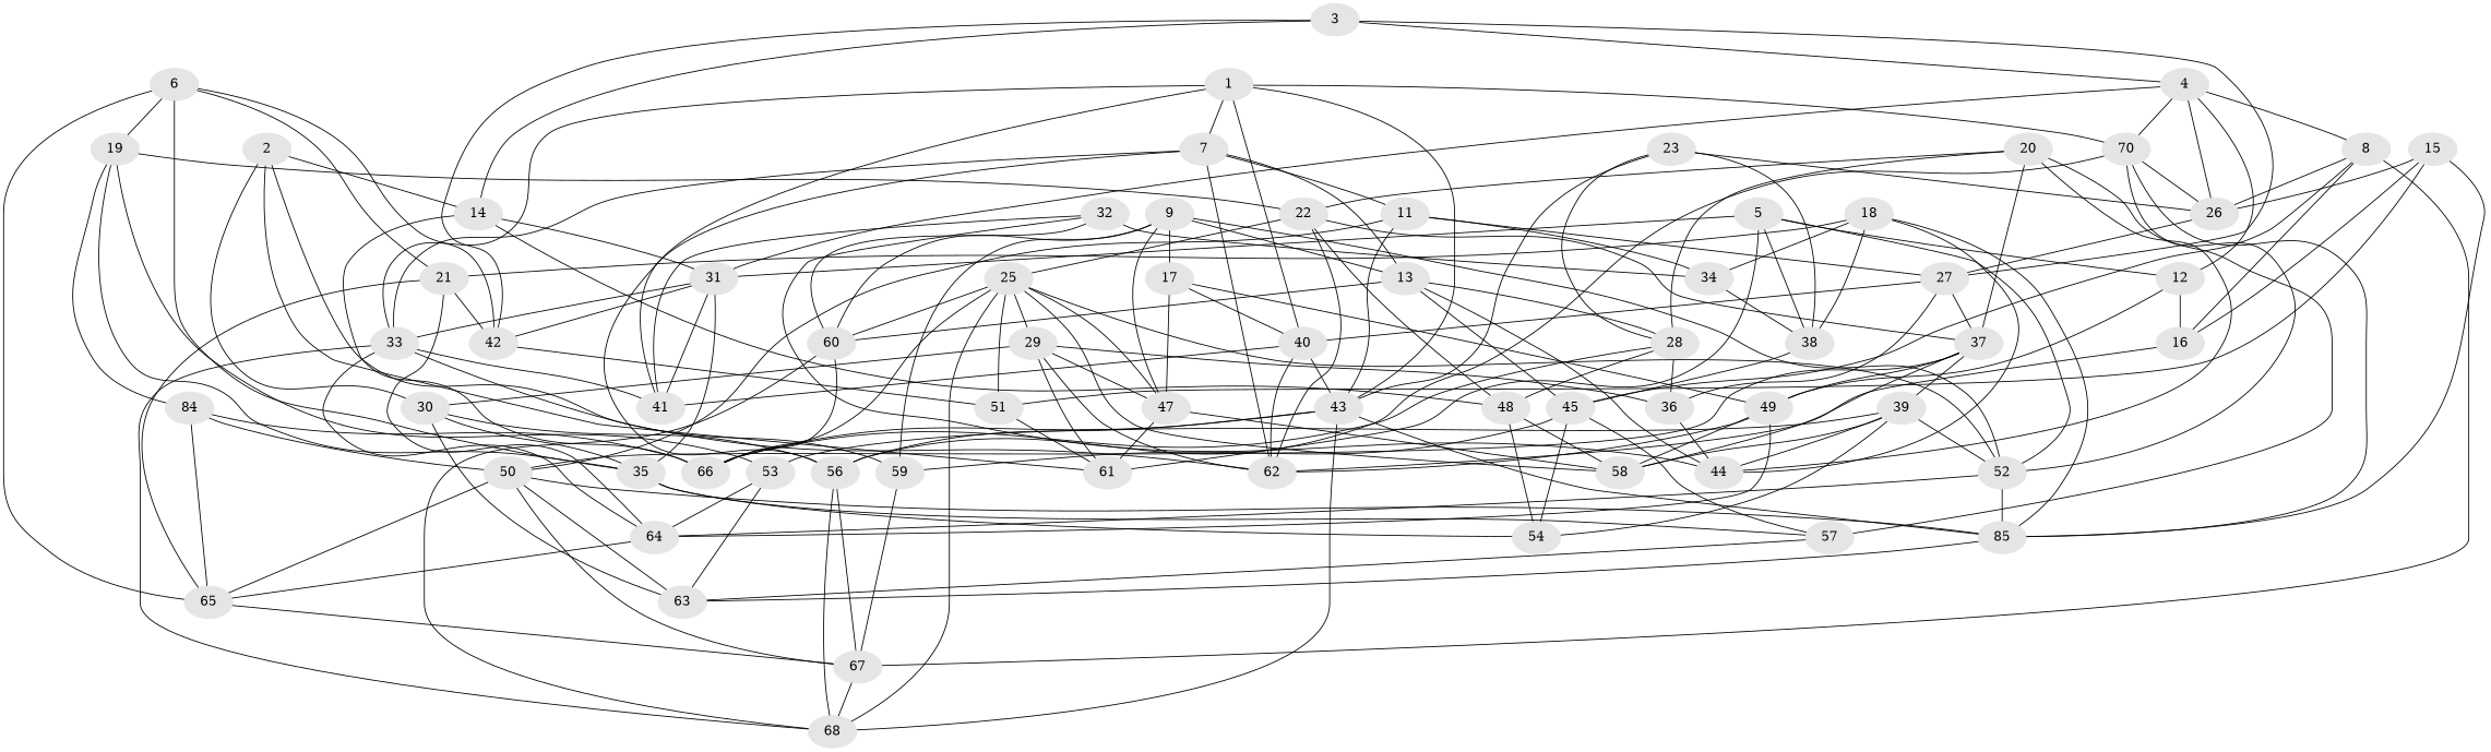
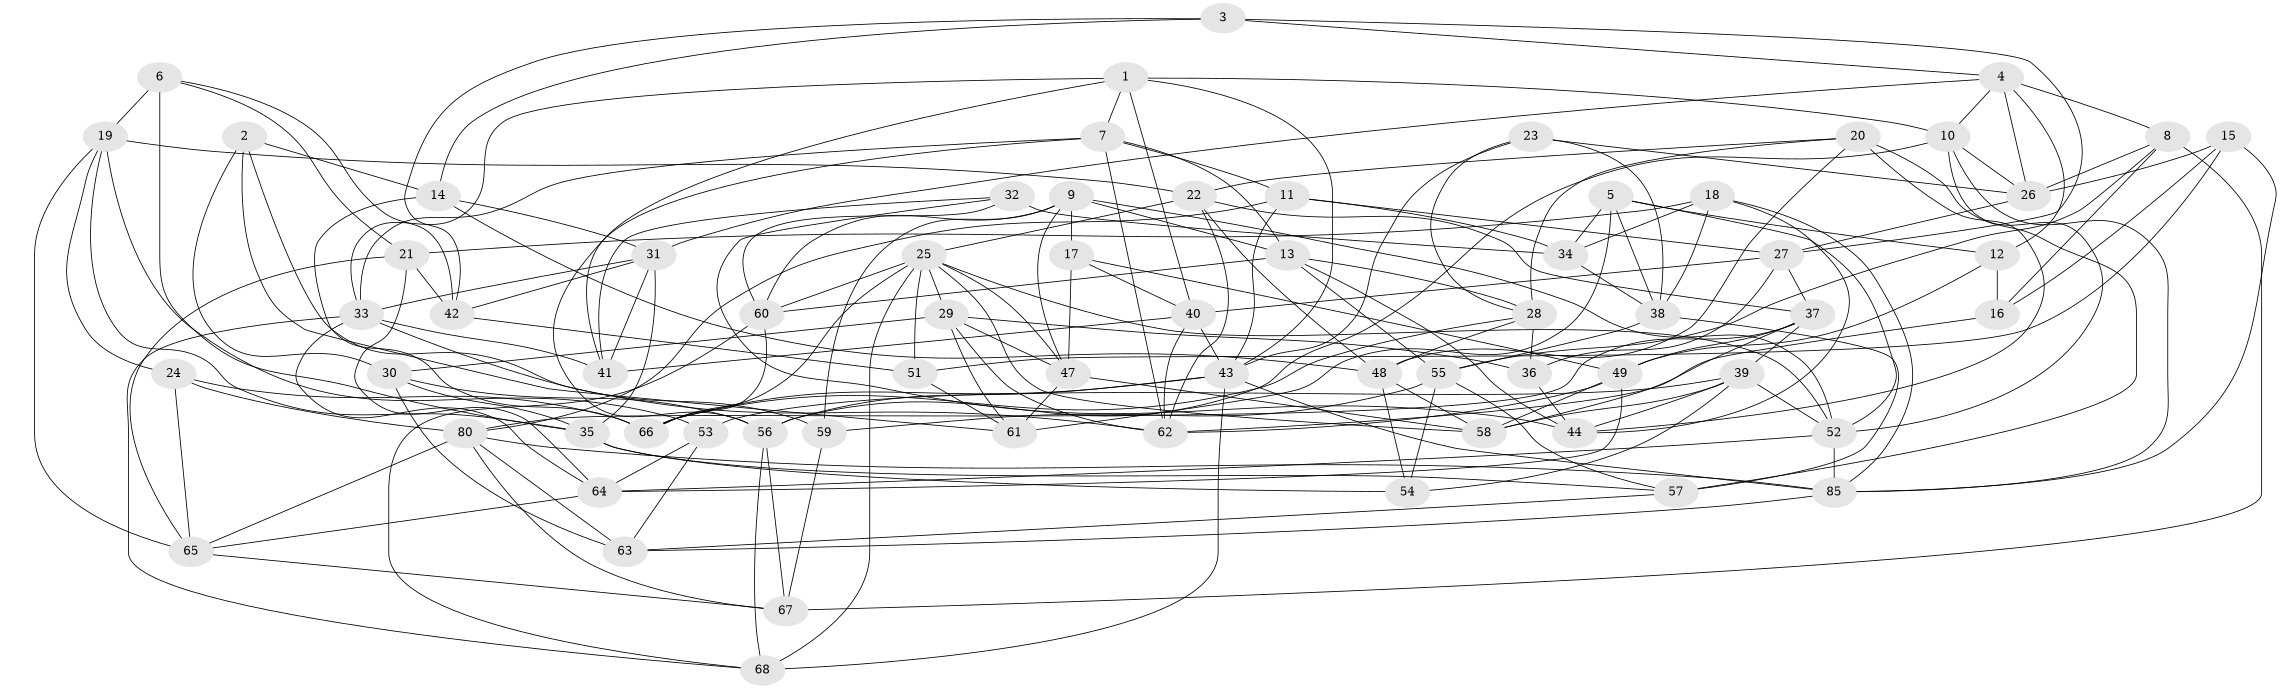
  graph {
    node [color=gray90 style=filled]
    edge [weight=1.0]
    1
    7
-   10 [label=70]
+   10
    33
    40
    41
    43
    62
    11
    13
    56
    26
    52
    n14 [label=85]
    59
    64
    68
    66
    2
    14
    30
    61
    31
    48
    35
    63
    3
    4
    27
    42
    8
    12
    37
    36
    51
    16
-   45
+   45 [label=55]
    67
    49
    5
    34
    38
    57
    6
    19
    21
    22
-   24 [label=84]
+   24
    53
    65
    54
-   50
+   50 [label=80]
    60
    28
    44
    9
    17
    47
    58
    15
    18
    25
    20
    29
    39
    23
    32
    1 -- 7
    1 -- 10
    1 -- 33
    1 -- 40
    1 -- 41
    1 -- 43
    7 -- 33
    7 -- 62
    7 -- 11
    7 -- 13
    7 -- 56
    10 -- 56
    10 -- 26
    10 -- 52
    10 -- n14
    33 -- 41
    33 -- 59
    33 -- 64
    33 -- 68
    40 -- 41
    40 -- 43
    40 -- 62
    43 -- 56
    43 -- n14
    43 -- 68
    43 -- 66
    11 -- 43
    11 -- 27
    11 -- 34 [weight=2.0]
    11 -- 50
    13 -- 45
    13 -- 60
    13 -- 28
    13 -- 44
    56 -- 68
    56 -- 67
    26 -- 27
    52 -- n14 [weight=2.0]
    52 -- 64
    n14 -- 63
    59 -- 67
    64 -- 65
    2 -- 62
    2 -- 14
    2 -- 30
    2 -- 61
    14 -- 66
    14 -- 31
    14 -- 48
    30 -- 56
    30 -- 35
    30 -- 63 [weight=2.0]
    31 -- 33
    31 -- 41
    31 -- 35
    31 -- 42
    48 -- 54
    48 -- 58
    35 -- 57
    35 -- 54
    3 -- 14
    3 -- 4
    3 -- 27
    3 -- 42
    4 -- 10
    4 -- 26
    4 -- 31
    4 -- 8
    4 -- 12
    27 -- 40
    27 -- 37
    27 -- 36
    42 -- 51 [weight=2.0]
    8 -- 26
    8 -- 16 [weight=2.0]
    8 -- 45
    8 -- 67
    12 -- 16
    12 -- 49
    37 -- 49
    37 -- 50
    37 -- 58
    37 -- 39
    36 -- 44
    51 -- 61
    16 -- 62 [weight=2.0]
    45 -- 59
    45 -- 57
    45 -- 54
-   67 -- 68
    49 -- 62
    49 -- 64
    49 -- 58
    5 -- 52
    5 -- 61 [weight=2.0]
    5 -- 12
-   5 -- 31
+   5 -- 34
    5 -- 38
    34 -- 38
    38 -- 45
+   38 -- 57
    57 -- 63
    6 -- 35
    6 -- 42
    6 -- 19
    6 -- 21
    19 -- 35
    19 -- 22
    19 -- 24
    19 -- 53
-   6 -- 65
+   19 -- 65
    21 -- 64
    21 -- 42
    21 -- 65
    22 -- 62
    22 -- 48
    22 -- 37
    22 -- 25
    24 -- 66
    24 -- 65
    24 -- 50
    53 -- 64
    53 -- 63
    65 -- 67
    50 -- n14 [weight=2.0]
    50 -- 63
    50 -- 67
    50 -- 65
    60 -- 68
    60 -- 66
    28 -- 66
    28 -- 48
    28 -- 36
    9 -- 13
    9 -- 52
    9 -- 59
    9 -- 60
    9 -- 17
    9 -- 47
    17 -- 40
    17 -- 49
    17 -- 47
    47 -- 61
    47 -- 58
    15 -- 26
    15 -- n14
    15 -- 51
    15 -- 16
    18 -- n14 [weight=2.0]
    18 -- 34
    18 -- 38
    18 -- 21
    18 -- 44
    25 -- 52
    25 -- 68
    25 -- 66
    25 -- 51 [weight=2.0]
    25 -- 60
    25 -- 47
    25 -- 58
    25 -- 29
-   20 -- 37
+   20 -- 48
    20 -- 57 [weight=2.0]
    20 -- 22
    20 -- 28
    20 -- 44
    29 -- 62
    29 -- 30
    29 -- 61
    29 -- 36
    29 -- 47
    39 -- 52
    39 -- 53
    39 -- 54
    39 -- 44
    39 -- 58
    23 -- 43
    23 -- 26
    23 -- 38
    23 -- 28
    32 -- 41
    32 -- 34
    32 -- 60
    32 -- 44
  }
